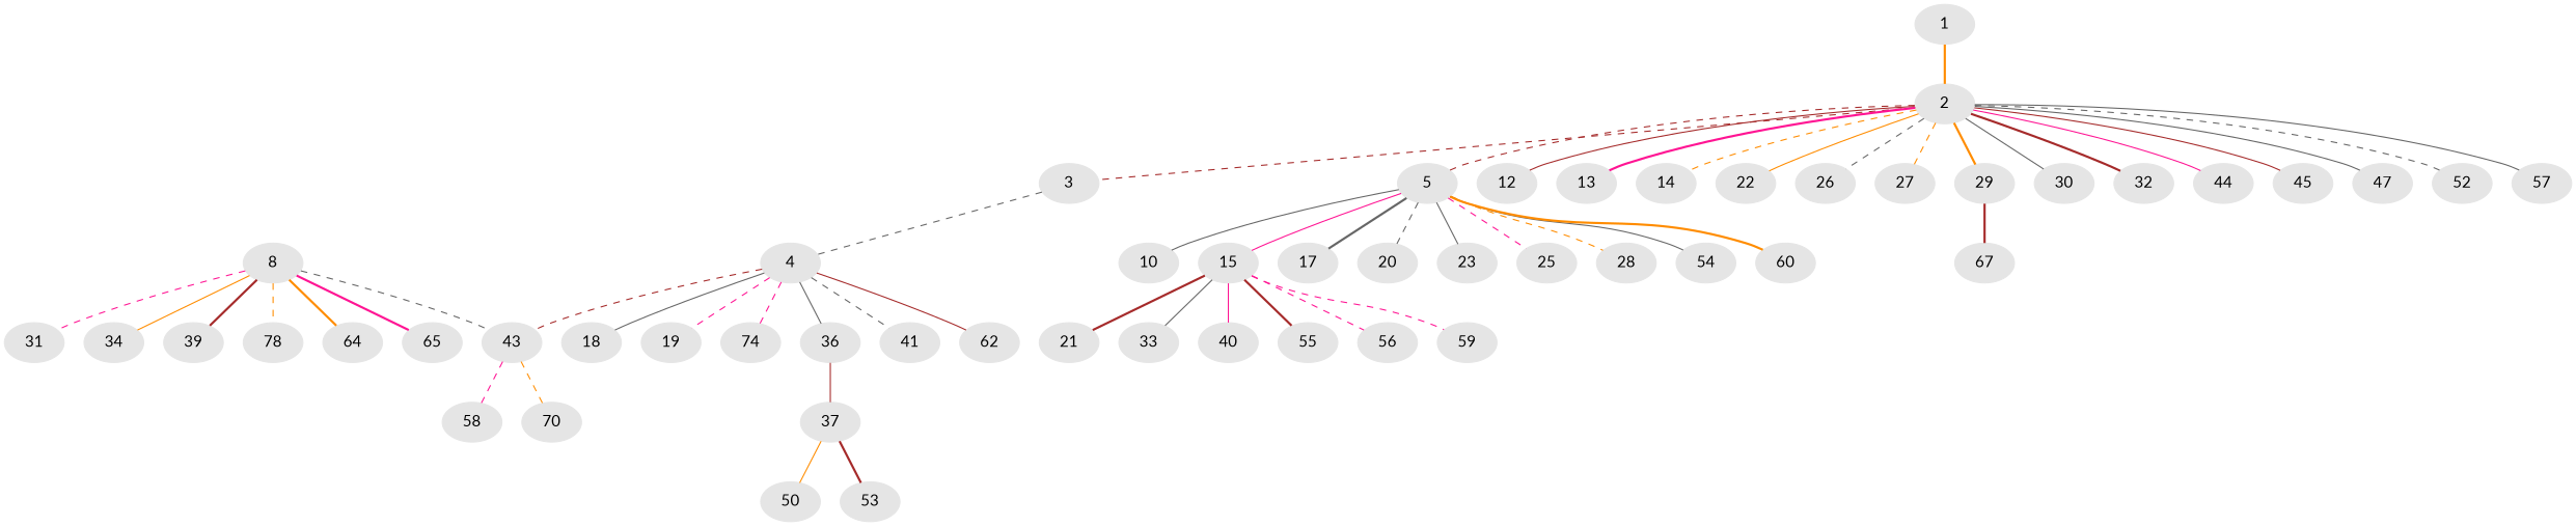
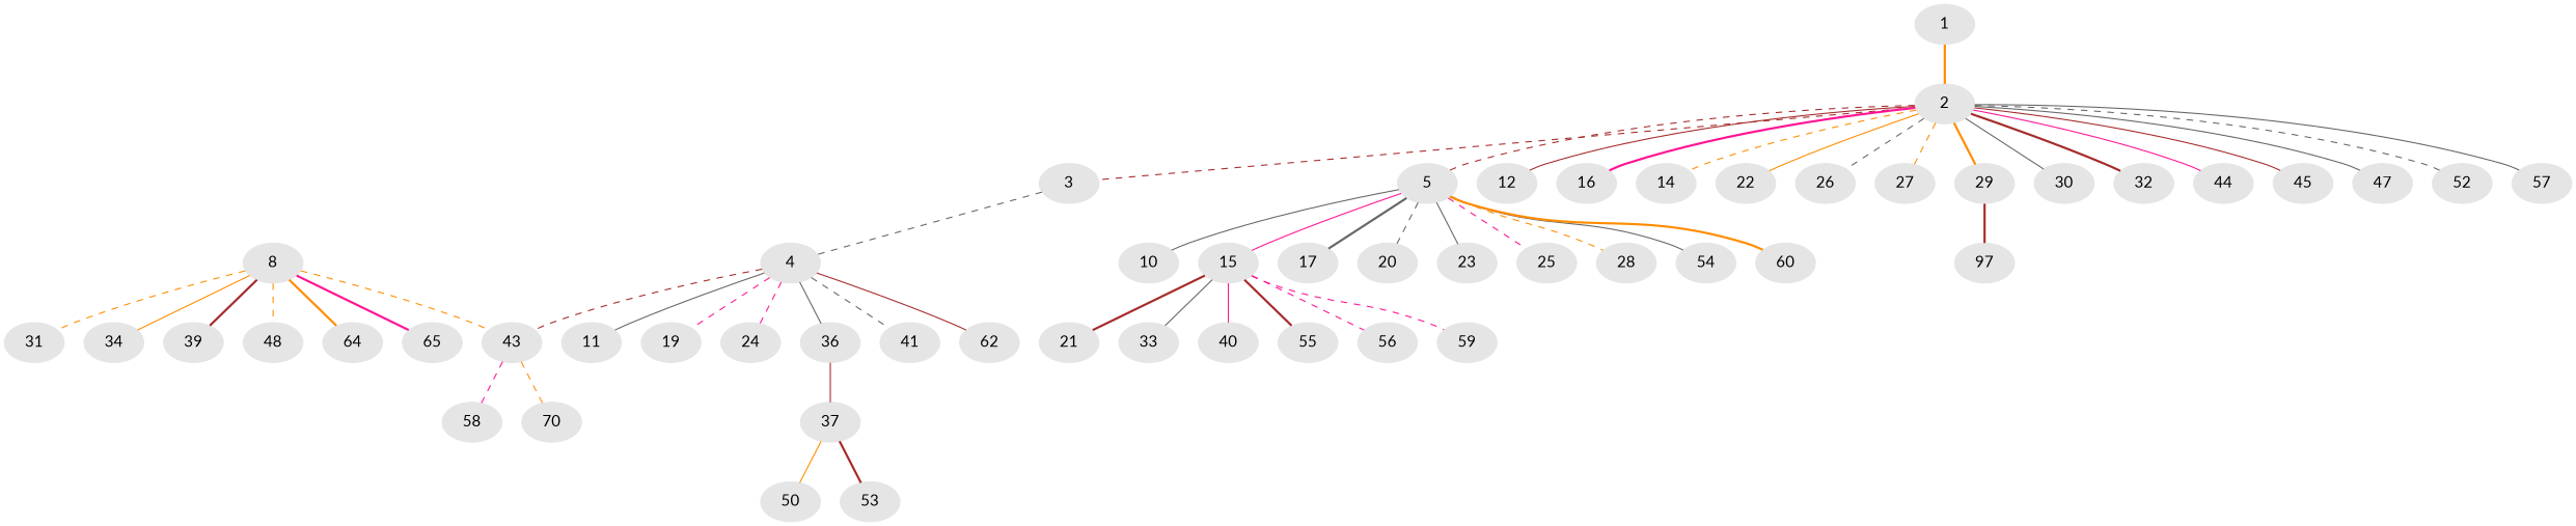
  graph {
    fontname=Lato
    node [color=gray90 fontname=Lato style=filled]
    edge [color=gray40 fontname=Lato style=dashed]
    2 [super="+6"]
    3 [super="+7"]
    5 [super="+18"]
    12
-   13
+   13 [label=16]
    14
    22
    26 [super="+35"]
    27
    29 [super="+68"]
    30 [super="+38"]
    32
    44
    45
    47
    52
    57
    1
    4 [super="+9"]
    10 [super="+51"]
    15 [super="+69"]
    17
    20
    23
    25 [super="+46"]
    28
    54
    60
-   67
-   11 [label=18]
+   67 [label=97]
+   11
    19
-   24 [label=74]
+   24
    36 [super="+63"]
    41
    43 [super="+61"]
    62
    8 [super="+16"]
    31 [super="+66"]
    34
    39
-   48 [label=78]
+   48
    64
    65
    37 [super="+49"]
    58
    70
    21
    33 [super="+42"]
    40
    55
    56
    59
    50
    53
    2 -- 3 [color=brown]
    2 -- 5 [color=brown]
    2 -- 12 [color=brown style=solid]
    2 -- 13 [color=deeppink style=bold]
    2 -- 14 [color=darkorange]
    2 -- 22 [color=darkorange style=solid]
    2 -- 26
    2 -- 27 [color=darkorange]
    2 -- 29 [color=darkorange style=bold]
    2 -- 30 [style=solid]
    2 -- 32 [color=brown style=bold]
    2 -- 44 [color=deeppink style=solid]
    2 -- 45 [color=brown style=solid]
    2 -- 47 [style=solid]
    2 -- 52
    2 -- 57 [style=solid]
    3 -- 4
    5 -- 10 [style=solid]
    5 -- 15 [color=deeppink style=solid]
    5 -- 17 [style=bold]
    5 -- 20
    5 -- 23 [style=solid]
    5 -- 25 [color=deeppink]
    5 -- 28 [color=darkorange]
    5 -- 54 [style=solid]
    5 -- 60 [color=darkorange style=bold]
    29 -- 67 [color=brown style=bold]
    1 -- 2 [color=darkorange style=bold]
    4 -- 11 [style=solid]
    4 -- 19 [color=deeppink]
    4 -- 24 [color=deeppink]
    4 -- 36 [style=solid]
    4 -- 41
    4 -- 43 [color=brown]
    4 -- 62 [color=brown style=solid]
    15 -- 21 [color=brown style=bold]
    15 -- 33 [style=solid]
    15 -- 40 [color=deeppink style=solid]
    15 -- 55 [color=brown style=bold]
    15 -- 56 [color=deeppink]
    15 -- 59 [color=deeppink]
    36 -- 37 [color=brown style=solid]
    43 -- 58 [color=deeppink]
    43 -- 70 [color=darkorange]
-   8 -- 43
-   8 -- 31 [color=deeppink]
+   8 -- 43 [color=darkorange]
+   8 -- 31 [color=darkorange]
    8 -- 34 [color=darkorange style=solid]
    8 -- 39 [color=brown style=bold]
    8 -- 48 [color=darkorange]
    8 -- 64 [color=darkorange style=bold]
    8 -- 65 [color=deeppink style=bold]
    37 -- 50 [color=darkorange style=solid]
    37 -- 53 [color=brown style=bold]
  }
